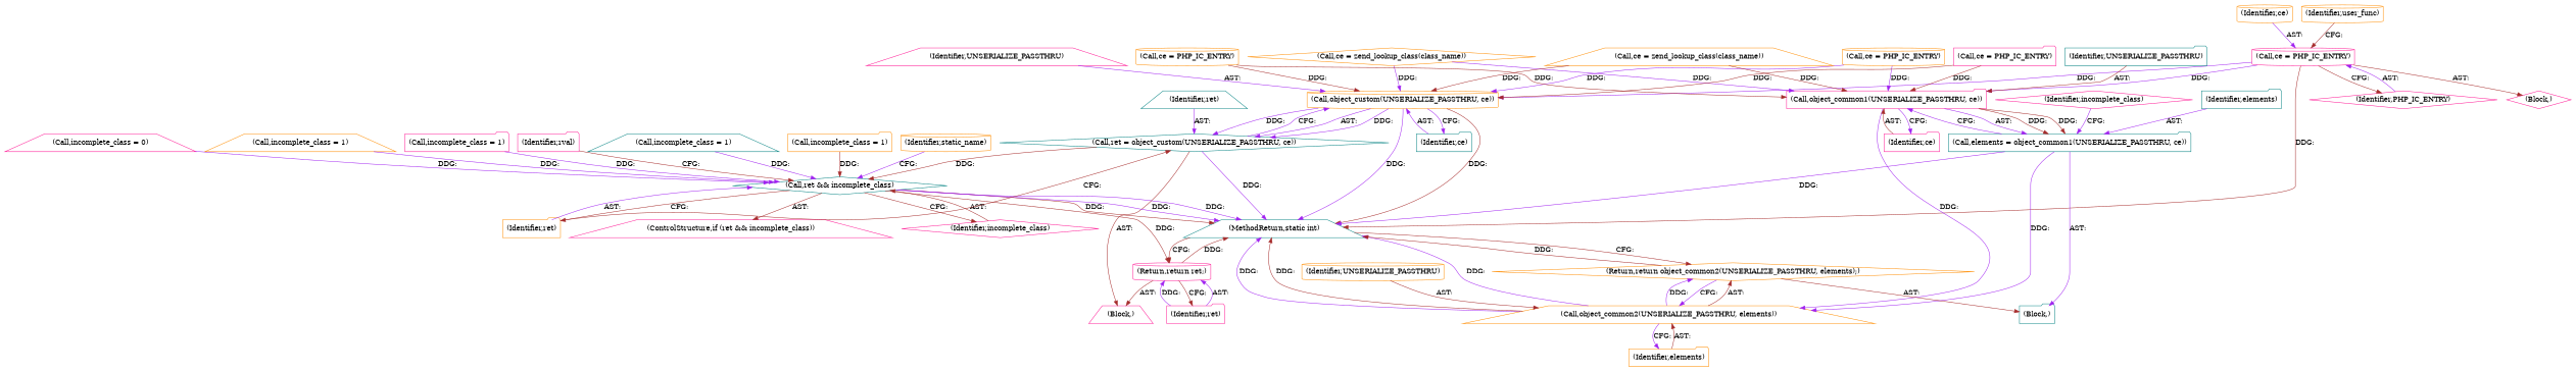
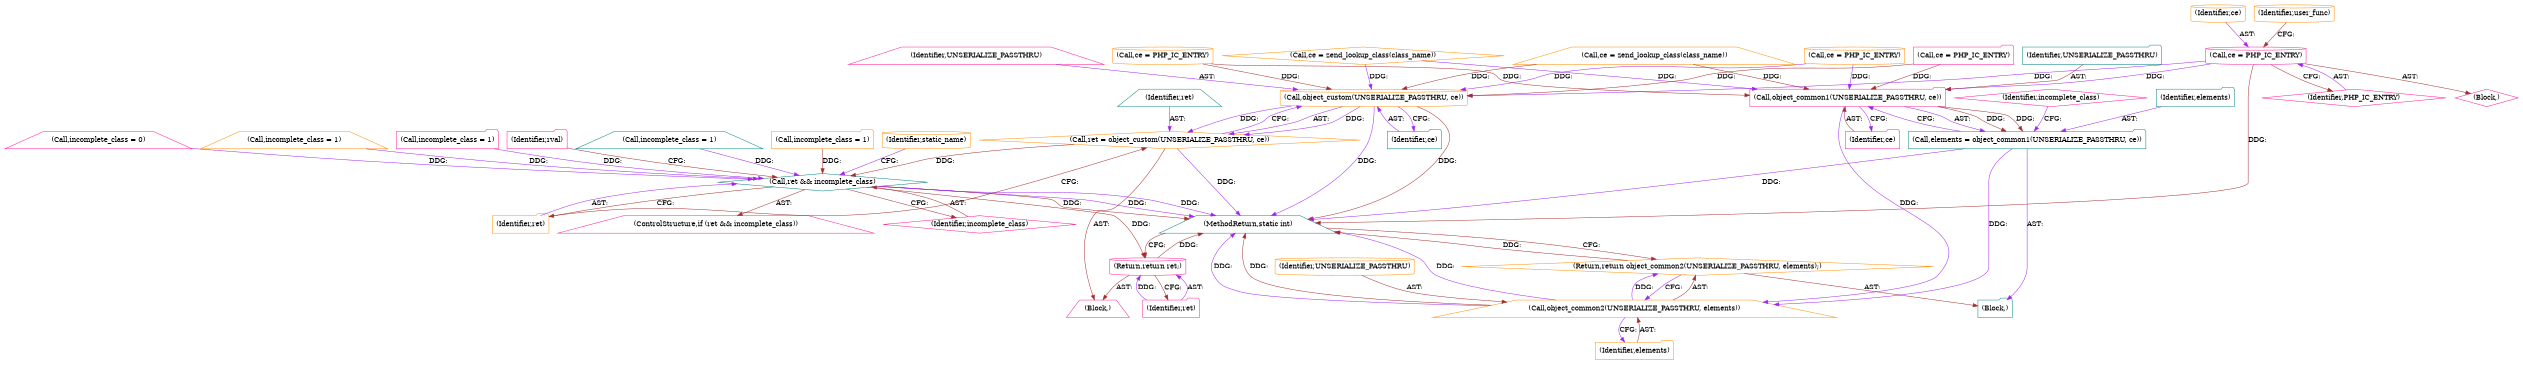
  digraph {
    node [color=deeppink shape=folder]
    edge [color=purple]
    n1 [label="(Call,ce = PHP_IC_ENTRY)" shape=cylinder]
    n2 [color=darkorange label="(Call,object_custom(UNSERIALIZE_PASSTHRU, ce))" shape=cylinder]
    n3 [label="(Call,object_common1(UNSERIALIZE_PASSTHRU, ce))"]
    n4 [color=teal label="(MethodReturn,static int)" shape=trapezium]
    n5 [label="(Identifier,PHP_IC_ENTRY)" shape=diamond]
    n6 [label="(Block,)" shape=diamond]
-   n7 [color=teal label="(Call,ret = object_custom(UNSERIALIZE_PASSTHRU, ce))" shape=diamond]
+   n7 [color=darkorange label="(Call,ret = object_custom(UNSERIALIZE_PASSTHRU, ce))" shape=diamond]
    n8 [color=teal label="(Identifier,ce)"]
    n9 [color=teal label="(Call,elements = object_common1(UNSERIALIZE_PASSTHRU, ce))"]
    n10 [color=darkorange label="(Call,object_common2(UNSERIALIZE_PASSTHRU, elements))" shape=trapezium]
    n11 [label="(Identifier,ce)"]
    n12 [label="(Return,return ret;)" shape=cylinder]
    n13 [color=darkorange label="(Return,return object_common2(UNSERIALIZE_PASSTHRU, elements);)" shape=diamond]
    n14 [color=teal label="(Call,ret && incomplete_class)" shape=diamond]
    n15 [label="(Block,)" shape=trapezium]
    n16 [label="(ControlStructure,if (ret && incomplete_class))" shape=trapezium]
    n17 [label="(Identifier,incomplete_class)" shape=diamond]
    n18 [color=darkorange label="(Identifier,ret)"]
    n19 [label="(Identifier,ret)"]
    n20 [color=teal label="(Block,)"]
    n21 [color=darkorange label="(Identifier,elements)"]
    n22 [color=darkorange label="(Call,incomplete_class = 1)" shape=trapezium]
    n23 [color=darkorange label="(Call,ce = zend_lookup_class(class_name))" shape=diamond]
    n24 [label="(Call,incomplete_class = 1)"]
    n25 [label="(Identifier,rval)"]
    n26 [color=teal label="(Identifier,elements)"]
    n27 [color=teal label="(Call,incomplete_class = 1)" shape=trapezium]
    n28 [color=darkorange label="(Call,incomplete_class = 1)"]
    n29 [color=teal label="(Identifier,ret)" shape=trapezium]
    n30 [label="(Identifier,incomplete_class)" shape=diamond]
    n31 [color=darkorange label="(Call,ce = PHP_IC_ENTRY)" shape=cylinder]
    n32 [color=darkorange label="(Identifier,UNSERIALIZE_PASSTHRU)" shape=cylinder]
    n33 [color=darkorange label="(Identifier,ce)" shape=cylinder]
    n34 [label="(Call,ce = PHP_IC_ENTRY)"]
    n35 [color=darkorange label="(Identifier,user_func)" shape=cylinder]
    n36 [color=darkorange label="(Call,ce = zend_lookup_class(class_name))" shape=trapezium]
    n37 [color=darkorange label="(Identifier,static_name)" shape=cylinder]
    n38 [color=darkorange label="(Call,ce = PHP_IC_ENTRY)" shape=cylinder]
    n39 [label="(Call,incomplete_class = 0)" shape=trapezium]
    n40 [color=teal label="(Identifier,UNSERIALIZE_PASSTHRU)"]
    n41 [label="(Identifier,UNSERIALIZE_PASSTHRU)" shape=trapezium]
    n1 -> n2 [label="DDG: "]
    n1 -> n3 [label="DDG: "]
    n1 -> n4 [color=brown label="DDG: "]
    n1 -> n5 [color=brown label="CFG: "]
    n1 -> n6 [color=brown label="AST: "]
    n2 -> n4 [label="DDG: "]
    n2 -> n4 [color=brown label="DDG: "]
    n2 -> n7 [label="AST: "]
    n2 -> n7 [label="DDG: "]
    n2 -> n7 [label="DDG: "]
    n2 -> n8 [label="CFG: "]
    n3 -> n9 [label="AST: "]
    n3 -> n9 [color=brown label="DDG: "]
    n3 -> n9 [color=brown label="DDG: "]
    n3 -> n10 [label="DDG: "]
    n3 -> n11 [label="CFG: "]
    n4 -> n12 [color=brown label="CFG: "]
    n4 -> n13 [color=brown label="CFG: "]
    n5 -> n1 [label="AST: "]
    n7 -> n2 [label="CFG: "]
    n7 -> n4 [label="DDG: "]
    n7 -> n14 [color=brown label="DDG: "]
    n7 -> n15 [color=brown label="AST: "]
    n8 -> n2 [label="AST: "]
    n9 -> n3 [label="CFG: "]
    n9 -> n4 [label="DDG: "]
    n9 -> n10 [label="DDG: "]
    n9 -> n20 [label="AST: "]
    n10 -> n4 [label="DDG: "]
    n10 -> n4 [label="DDG: "]
    n10 -> n4 [color=brown label="DDG: "]
    n10 -> n13 [color=brown label="AST: "]
    n10 -> n13 [label="DDG: "]
    n10 -> n21 [label="CFG: "]
    n11 -> n3 [color=brown label="AST: "]
    n12 -> n4 [color=brown label="DDG: "]
    n12 -> n15 [color=brown label="AST: "]
    n12 -> n19 [color=brown label="CFG: "]
    n13 -> n4 [color=brown label="DDG: "]
    n13 -> n10 [label="CFG: "]
    n13 -> n20 [color=brown label="AST: "]
    n14 -> n4 [color=brown label="DDG: "]
    n14 -> n4 [label="DDG: "]
    n14 -> n4 [label="DDG: "]
    n14 -> n12 [color=brown label="DDG: "]
    n14 -> n16 [color=brown label="AST: "]
    n14 -> n17 [color=brown label="CFG: "]
    n14 -> n18 [color=brown label="CFG: "]
    n17 -> n14 [color=brown label="AST: "]
    n18 -> n7 [color=brown label="CFG: "]
    n18 -> n14 [label="AST: "]
    n19 -> n12 [label="AST: "]
    n19 -> n12 [label="DDG: "]
    n21 -> n10 [color=brown label="AST: "]
    n22 -> n14 [label="DDG: "]
    n23 -> n2 [label="DDG: "]
    n23 -> n3 [label="DDG: "]
    n24 -> n14 [label="DDG: "]
    n25 -> n14 [color=brown label="CFG: "]
    n26 -> n9 [label="AST: "]
    n27 -> n14 [label="DDG: "]
    n28 -> n14 [color=brown label="DDG: "]
    n29 -> n7 [label="AST: "]
    n30 -> n9 [label="CFG: "]
    n31 -> n2 [label="DDG: "]
    n31 -> n3 [label="DDG: "]
    n32 -> n10 [color=brown label="AST: "]
    n33 -> n1 [label="AST: "]
    n34 -> n2 [color=brown label="DDG: "]
    n34 -> n3 [color=brown label="DDG: "]
    n35 -> n1 [color=brown label="CFG: "]
    n36 -> n2 [color=brown label="DDG: "]
    n36 -> n3 [color=brown label="DDG: "]
    n37 -> n14 [label="CFG: "]
    n38 -> n2 [color=brown label="DDG: "]
    n38 -> n3 [color=brown label="DDG: "]
    n39 -> n14 [label="DDG: "]
    n40 -> n3 [color=brown label="AST: "]
    n41 -> n2 [label="AST: "]
  }
